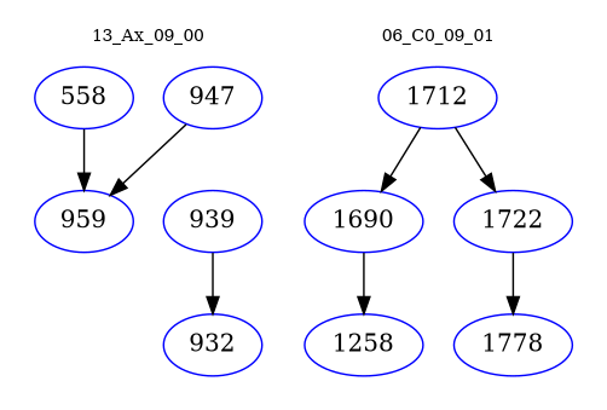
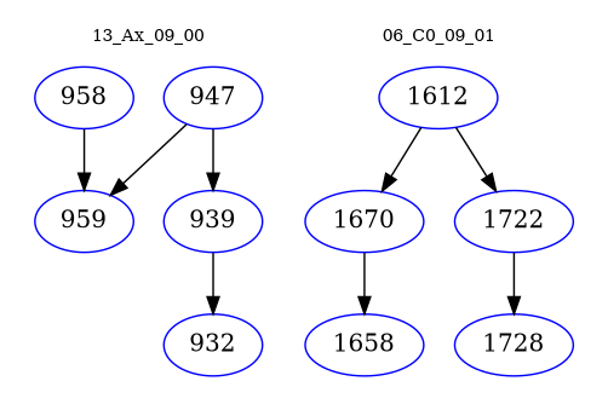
  digraph {
    fontname="DejaVu Serif"
    node [color=blue fontname="DejaVu Serif"]
    edge [color=black fontname="DejaVu Serif"]
    n1 [label=947]
    n2 [label=939]
-   n3 [label=558]
+   n3 [label=958]
    n4 [label=932]
    n5 [label=959]
-   n6 [label=1712]
-   n7 [label=1690]
+   n6 [label=1612]
+   n7 [label=1670]
    n8 [label=1722]
-   n9 [label=1258]
-   n10 [label=1778]
+   n9 [label=1658]
+   n10 [label=1728]
    subgraph cluster_1 {
      color=white
      fontsize=10
      label="13_Ax_09_00"
      n1
      n2
      n3
      n4
      n5
    }
    subgraph cluster_2 {
      color=white
      fontsize=10
      label="06_C0_09_01"
      n6
      n7
      n8
      n9
      n10
    }
+   n1 -> n2
    n1 -> n5
    n2 -> n4
    n3 -> n5
    n6 -> n7
    n6 -> n8
    n7 -> n9
    n8 -> n10
  }
